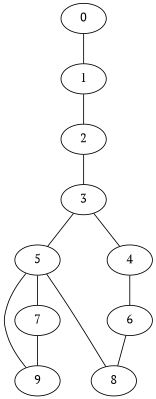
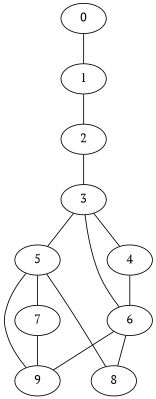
  graph {
    fontname="PT Serif"
    node [fontname="PT Serif"]
    edge [fontname="PT Serif"]
    0
    1
    2
    4
    6
    3
    5
    9
    8
    7
    0 -- 1
    1 -- 2
    2 -- 3
    4 -- 6
+   6 -- 9
    6 -- 8
    3 -- 4
+   3 -- 6
    3 -- 5
    5 -- 9
    5 -- 8
    5 -- 7
    7 -- 9
  }
